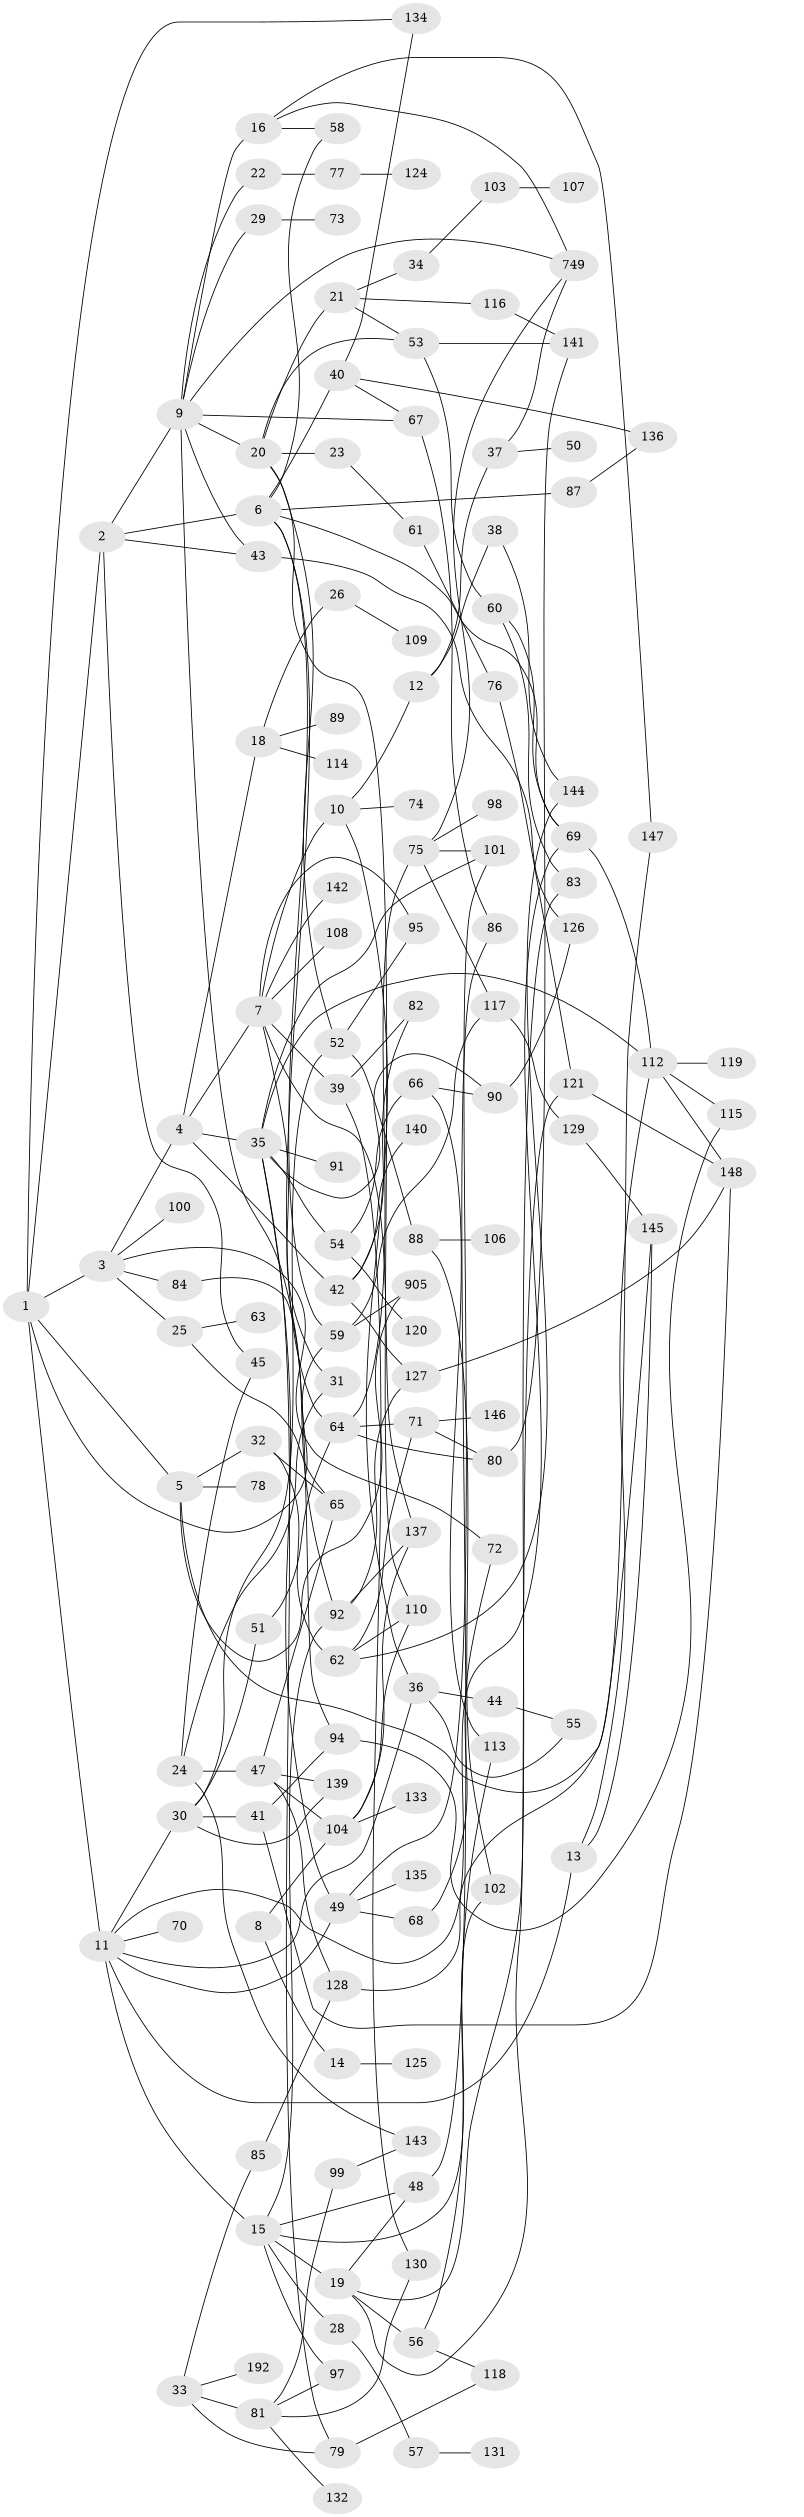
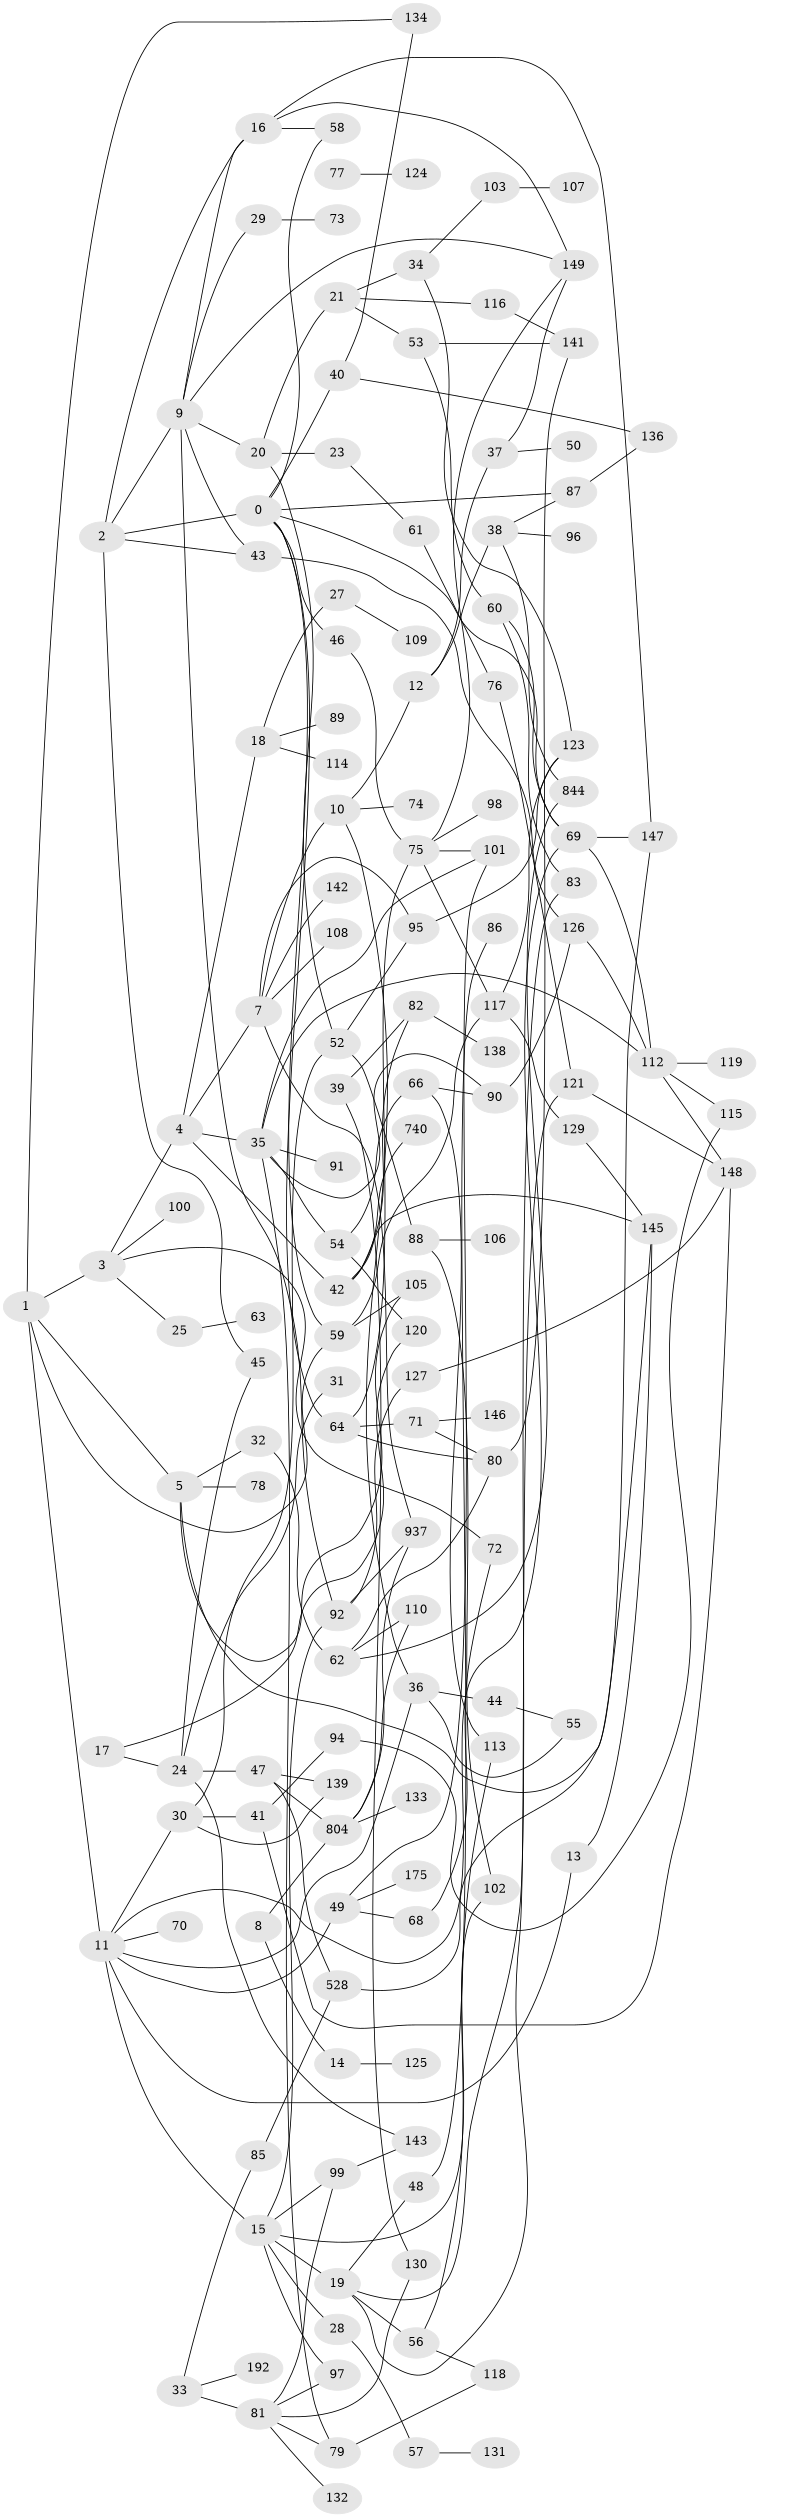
  graph {
    rankdir=LR
    node [color=gray90 style=filled]
    1
    2
    3
    5
    11
    59
    134
-   6
+   6 [label=0]
    9
    43
    45
    4
    25
    72
-   84
    100
    32
    78
-   105 [label=905]
+   105
    145
    69
    36
    13
    15
    30
    49
    70
    117
    40
+   46
    58
    87
    64
    16
    20
-   22
    29
-   67
    92
-   149 [label=749]
+   149
    126
    7
    18
    35
    42
    63
-   65
    94
    10
    31
    39
    95
    108
-   137
+   137 [label=937]
    142
-   26
+   26 [label=27]
    89
    114
    112
    79
    54
    90
    91
    101
    82
-   140
+   140 [label=740]
    62
    8
    14
-   104
+   104 [label=804]
    136
    75
    147
    12
    74
    130
+   123
    125
    110
    133
    21
    23
    52
    53
    77
    73
    86
    127
    37
    38
    44
    55
    19
    28
    97
    99
    102
    41
-   51
    139
    68
-   135
+   135 [label=175]
    50
-   144
+   96
+   144 [label=844]
    33
    81
    85
    n109 [label=192]
    148
    115
    119
+   17
    24
    120
    48
    56
    83
    121
    57
    143
    47
    109
    113
    118
    34
    116
    61
    88
    60
    141
    103
    124
    76
-   128
+   128 [label=528]
    131
    71
    132
    107
    66
+   138
    98
    80
    106
    129
    146
-   1 -- 2
+   16 -- 2
    1 -- 3
    1 -- 5
    1 -- 11
    1 -- 59
    1 -- 134
    2 -- 6
    2 -- 9
    2 -- 43
    2 -- 45
    3 -- 4
    3 -- 25
    3 -- 72
-   3 -- 84
    3 -- 100
    5 -- 32
    5 -- 78
    5 -- 105
    5 -- 145
    11 -- 69
    11 -- 36
    11 -- 13
    11 -- 15
    11 -- 30
    11 -- 49
    11 -- 70
    59 -- 105
    59 -- 117
    6 -- 59
    6 -- 69
    6 -- 40
+   6 -- 46
    6 -- 58
    6 -- 87
    6 -- 64
    9 -- 43
    9 -- 16
    9 -- 20
-   9 -- 22
    9 -- 29
-   9 -- 67
    9 -- 92
    9 -- 149
    43 -- 126
    4 -- 7
    4 -- 18
    4 -- 35
    4 -- 42
    25 -- 63
-   25 -- 65
-   84 -- 94
-   32 -- 65
    32 -- 62
    69 -- 112
+   69 -- 147
    36 -- 44
    36 -- 55
    13 -- 145
-   13 -- 112
+   126 -- 112
    15 -- 92
    15 -- 19
    15 -- 28
    15 -- 97
-   15 -- 48
+   15 -- 99
    15 -- 102
    30 -- 52
    30 -- 41
-   30 -- 51
    30 -- 139
    49 -- 101
    49 -- 68
    49 -- 135
+   117 -- 123
    117 -- 129
    40 -- 134
-   40 -- 67
    40 -- 136
+   46 -- 75
    87 -- 136
    64 -- 75
    64 -- 71
    64 -- 80
    16 -- 58
    16 -- 149
    16 -- 147
-   20 -- 110
    20 -- 21
    20 -- 23
    20 -- 52
-   20 -- 53
-   22 -- 77
    29 -- 73
-   67 -- 86
    92 -- 137
    92 -- 127
    7 -- 10
-   7 -- 31
-   7 -- 39
    7 -- 95
    7 -- 108
    7 -- 137
    7 -- 142
    18 -- 26
    18 -- 89
    18 -- 114
-   35 -- 49
    35 -- 112
    35 -- 79
    35 -- 54
    35 -- 90
    35 -- 91
    35 -- 101
-   42 -- 127
+   42 -- 145
    42 -- 82
    42 -- 140
    94 -- 115
    10 -- 36
    10 -- 12
    10 -- 74
    39 -- 82
    39 -- 130
+   95 -- 123
    26 -- 109
    112 -- 148
    112 -- 115
    112 -- 119
    79 -- 118
    54 -- 120
    54 -- 66
    90 -- 126
+   82 -- 138
    62 -- 110
    62 -- 144
-   62 -- 71
+   62 -- 80
    8 -- 14
    8 -- 104
    14 -- 125
    104 -- 137
    104 -- 110
    104 -- 133
    75 -- 117
    75 -- 149
    75 -- 101
    75 -- 98
    12 -- 37
    12 -- 38
    21 -- 53
    21 -- 34
    21 -- 116
    23 -- 61
    52 -- 95
    52 -- 88
    53 -- 60
    53 -- 141
    77 -- 124
    127 -- 148
    37 -- 149
    37 -- 50
+   38 -- 87
+   38 -- 96
    38 -- 144
    44 -- 55
    19 -- 48
    19 -- 56
    19 -- 83
    19 -- 121
    28 -- 57
    99 -- 143
    41 -- 94
    41 -- 148
-   51 -- 64
    68 -- 72
-   33 -- 79
+   81 -- 79
    33 -- 81
    33 -- 85
    33 -- n109
    81 -- 130
    81 -- 97
    81 -- 99
    81 -- 132
    85 -- 128
+   17 -- 24
+   17 -- 120
    24 -- 45
    24 -- 31
    24 -- 143
    24 -- 47
    48 -- 86
    56 -- 113
    56 -- 118
    121 -- 148
    57 -- 131
-   47 -- 65
    47 -- 104
    47 -- 139
    47 -- 128
+   34 -- 123
    34 -- 103
    116 -- 141
    61 -- 76
    88 -- 102
    88 -- 106
    60 -- 69
    60 -- 83
    103 -- 107
    76 -- 121
    128 -- 147
    71 -- 80
    71 -- 146
    66 -- 90
    66 -- 113
    80 -- 141
    129 -- 145
  }
